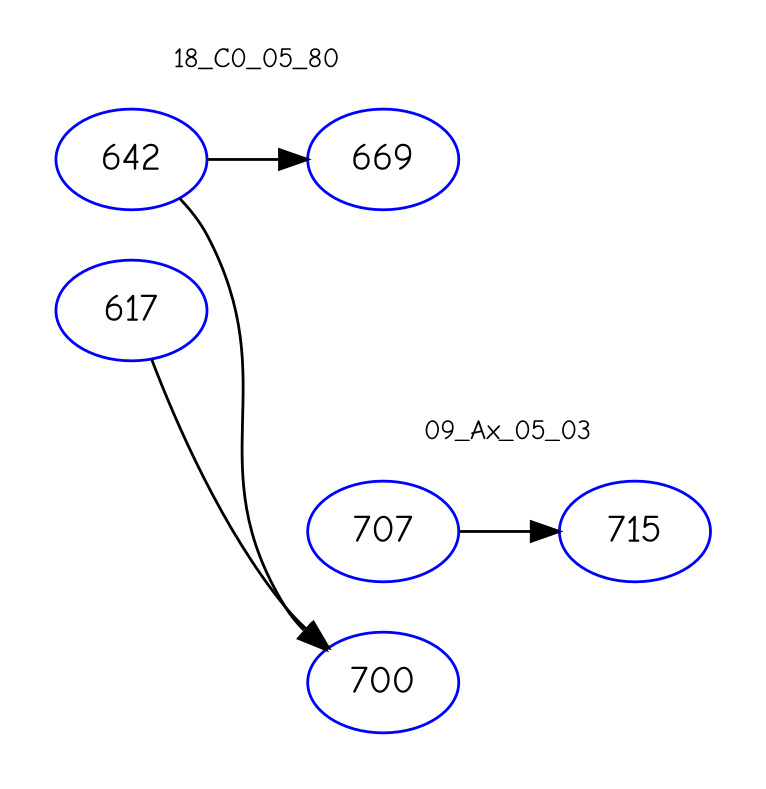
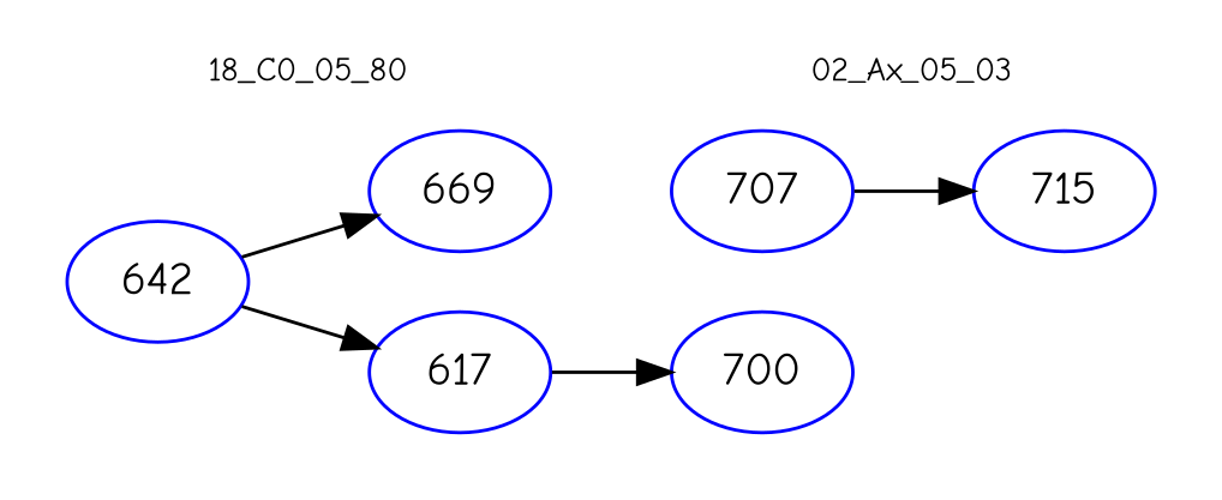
  digraph {
    fontname="Comic Neue"
    rankdir=LR
    node [color=blue fontname="Comic Neue"]
    edge [color=black fontname="Comic Neue"]
    n1 [label=707]
    n2 [label=700]
    n3 [label=715]
    n4 [label=642]
    n5 [label=617]
    n6 [label=669]
    subgraph cluster_1 {
      color=white
      fontsize=10
-     label="09_Ax_05_03"
+     label="02_Ax_05_03"
      n1
      n2
      n3
    }
    subgraph cluster_2 {
      color=white
      fontsize=10
      label="18_C0_05_80"
      n4
      n5
      n6
    }
    n1 -> n3
-   n4 -> n2
+   n4 -> n5
    n4 -> n6
    n5 -> n2
  }
